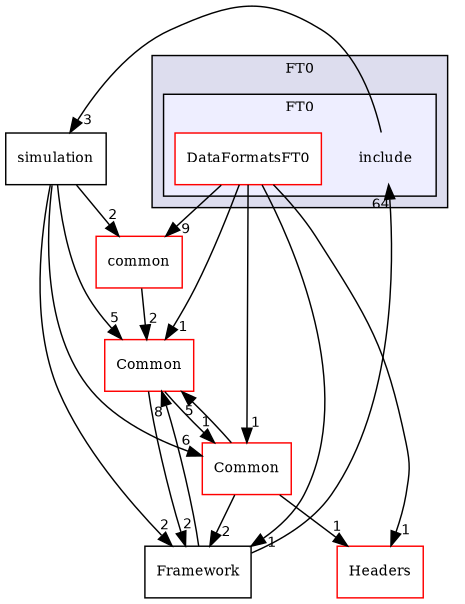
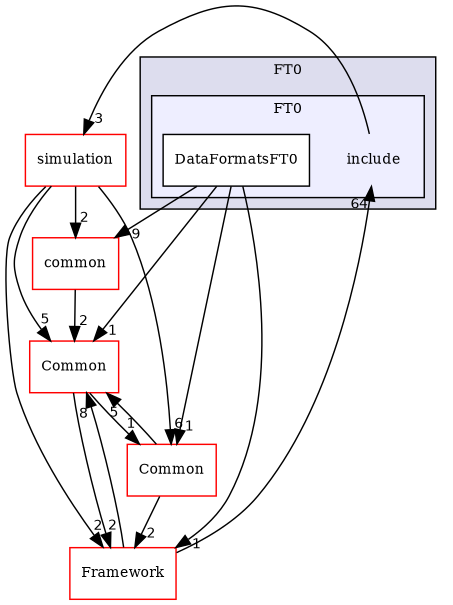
  digraph {
    compound=true
    fontname="DejaVu Serif"
    node [fontname="DejaVu Serif" fontsize=10 shape=box color=red]
    edge [fontname="DejaVu Serif" headlabel=1 labeldistance=1.5 labelfontname=Helvetica labelfontsize=10]
    n1 [label=include shape=plaintext color=""]
-   n2 [fillcolor=white label=DataFormatsFT0 style=filled]
-   n3 [color=black label=simulation]
+   n2 [color=black fillcolor=white label=DataFormatsFT0 style=filled]
+   n3 [label=simulation]
    n4 [label=Common]
-   n5 [label=Headers]
    n6 [label=Common]
    n7 [label=common]
-   n8 [color=black label=Framework]
+   n8 [label=Framework]
    subgraph cluster_1 {
      bgcolor="#ddddee"
      fontsize=10
      label=FT0
      pencolor=black
      subgraph cluster_2 {
        bgcolor="#eeeeff"
        fontsize=10
        label=FT0
        pencolor=black
        n1
        n2
      }
    }
    n1 -> n3 [headlabel=3]
    n2 -> n4
-   n2 -> n5
    n2 -> n6
    n2 -> n7 [headlabel=9]
    n2 -> n8
    n3 -> n4 [headlabel=5]
    n3 -> n6 [headlabel=6]
    n3 -> n7 [headlabel=2]
    n3 -> n8 [headlabel=2]
    n4 -> n6
    n4 -> n8 [headlabel=2]
    n6 -> n4 [headlabel=5]
-   n6 -> n5
    n6 -> n8 [headlabel=2]
    n7 -> n4 [headlabel=2]
    n8 -> n1 [headlabel=64]
    n8 -> n4 [headlabel=8]
  }
